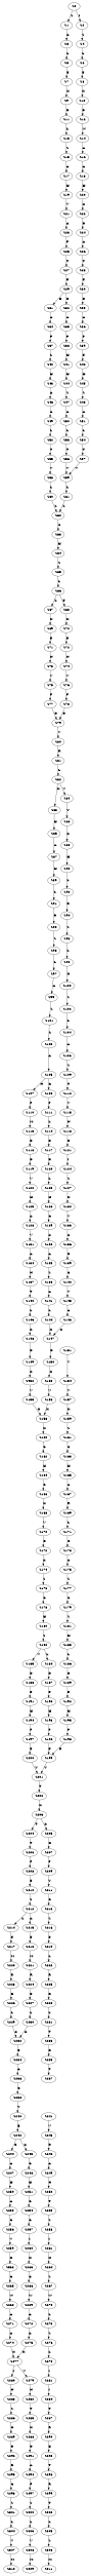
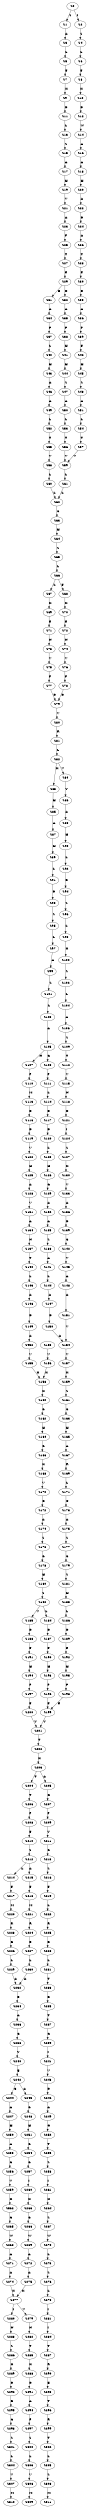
  strict digraph {
    S0
    S1
    S2
    S3
    S4
    S5
    S6
    S7
    S8
    S9
    S10
    S11
    S12
    S13
    S14
    S15
    S16
    S17
    S18
    S19
    S20
    S21
    S22
    S23
    S24
    S25
    S26
    S27
    S28
    S29
    S30
    S31
    S32
    S33
    S34
    S35
    S36
    S37
    S38
    S39
    S40
    S41
    S42
    S43
    S44
    S45
    S46
    S47
    S48
    S49
    S50
    S51
    S52
    S53
    S54
    S55
    S56
    S57
    S58
    S59
    S60
    S61
    S62
    S63
    S64
    S65
    S66
    S67
    S68
    S69
    S70
    S71
    S72
    S73
    S74
    S75
    S76
    S77
    S78
    S79
    S80
    S81
    S82
    S83
    S84
    S85
    S86
    S87
    S88
    S89
    S90
    S91
    S92
    S93
    S94
    S95
    S96
    S97
    S98
    S99
    S100
    S101
    S102
    S103
    S104
    S105
    S106
    S107
    S108
    S109
    S110
    S111
    S112
    S113
    S114
    S115
    S116
    S117
    S118
    S119
    S120
    S121
    S122
    S123
    S124
    S125
    S126
    S127
    S128
    S129
    S130
    S131
    S132
    S133
    S134
    S135
    S136
    S137
    S138
    S139
    S140
    S141
    S142
    S143
    S144
    S145
    S146
    S147
    S148
    S149
    S150
    S151
    n153 [label=S952]
    S153
    S154
    S155
    S156
    S157
    S158
    S159
    S160
    S161
    S162
    S163
    S164
    S165
    S166
    S167
    S168
    S169
    S170
    S171
    S172
    S173
    S174
    S175
    S176
    S177
    S178
    S179
    S180
    S181
    S182
    S183
    S184
    S185
    S186
    S187
    S188
    S189
    S190
    S191
    S192
    S193
    S194
    S195
    S196
    S197
    S198
    S199
    S200
    S201
    S202
    S203
    S204
    S205
    S206
    S207
    S208
    S209
    S210
    S211
    S212
    S213
    S214
    S215
    S216
    S217
    S218
    S219
    S220
    S221
    S222
    S223
    S224
    S225
    S226
    S227
    S228
    S229
    S230
    S231
    S232
    S233
    S234
    S235
    S236
    S237
    S238
+   S239
    S240
    S241
    S242
    S243
    S244
    S245
    S246
    S247
    S248
    S249
    S250
    S251
    S252
    S253
    S254
    S255
    S256
    S257
    S258
    S259
    S260
    S261
    n263 [label=S562]
    S263
    S264
    S265
    S266
    S267
    S268
    S269
    S270
    S271
    S272
    S273
    S274
    S275
    S276
    S277
    S278
    S279
    S280
    S281
    S282
    S283
    S284
    S285
    S286
    S287
    S288
    S289
    S290
    S291
    S292
    S293
    S294
    S295
    S296
    S297
    S298
    S299
    S300
    S301
    S302
    S303
    S304
    S305
    S306
    S307
    S308
    S309
    S310
    S311
    S0 -> S1 [label=S]
    S0 -> S2 [label=I]
    S1 -> S3 [label=A]
    S2 -> S4 [label=S]
    S3 -> S5 [label=L]
    S4 -> S6 [label=L]
    S5 -> S7 [label=F]
    S6 -> S8 [label=F]
    S7 -> S9 [label=K]
    S8 -> S10 [label=K]
    S9 -> S11 [label=D]
    S10 -> S12 [label=D]
    S11 -> S13 [label=L]
    S12 -> S14 [label=W]
    S13 -> S15 [label=S]
    S14 -> S16 [label=A]
    S15 -> S17 [label=A]
    S16 -> S18 [label=A]
    S17 -> S19 [label=H]
    S18 -> S20 [label=H]
    S19 -> S21 [label=V]
    S20 -> S22 [label=A]
    S21 -> S23 [label=A]
    S22 -> S24 [label=D]
    S23 -> S25 [label=P]
    S24 -> S26 [label=A]
    S25 -> S27 [label=T]
    S26 -> S28 [label=T]
    S27 -> S29 [label=F]
    S28 -> S30 [label=F]
    S29 -> S31 [label=E]
    S29 -> S32 [label=D]
    S30 -> S33 [label=D]
    S31 -> S34 [label=A]
    S32 -> S35 [label=A]
    S33 -> S36 [label=A]
    S34 -> S37 [label=P]
    S35 -> S38 [label=P]
    S36 -> S39 [label=P]
    S37 -> S40 [label=L]
    S38 -> S41 [label=H]
    S39 -> S42 [label=F]
    S40 -> S43 [label=H]
    S41 -> S44 [label=H]
    S42 -> S45 [label=H]
    S43 -> S46 [label=A]
    S44 -> S47 [label=S]
    S45 -> S48 [label=S]
    S46 -> S49 [label=A]
    S47 -> S50 [label=A]
    S48 -> S51 [label=A]
    S49 -> S52 [label=L]
    S50 -> S53 [label=L]
    S51 -> S54 [label=L]
    S52 -> S55 [label=T]
    S53 -> S56 [label=T]
    S54 -> S57 [label=T]
    S55 -> S58 [label=V]
    S56 -> S59 [label=V]
    S57 -> S59 [label=V]
    S58 -> S60 [label=L]
    S59 -> S61 [label=L]
    S60 -> S62 [label=L]
    S61 -> S62 [label=L]
    S62 -> S63 [label=C]
    S63 -> S64 [label=H]
    S64 -> S65 [label=S]
    S65 -> S66 [label=L]
    S66 -> S67 [label=L]
    S66 -> S68 [label=F]
    S67 -> S69 [label=K]
    S68 -> S70 [label=K]
    S69 -> S71 [label=F]
    S70 -> S72 [label=F]
    S71 -> S73 [label=N]
    S72 -> S74 [label=N]
    S73 -> S75 [label=V]
    S74 -> S76 [label=V]
    S75 -> S77 [label=P]
    S76 -> S78 [label=P]
    S77 -> S79 [label=D]
    S78 -> S79 [label=D]
    S79 -> S80 [label=V]
    S80 -> S81 [label=R]
    S81 -> S82 [label=L]
    S82 -> S83 [label=K]
    S82 -> S84 [label=V]
    S83 -> S85 [label=H]
    S84 -> S86 [label=Y]
    S85 -> S87 [label=A]
    S86 -> S88 [label=A]
    S87 -> S89 [label=H]
    S88 -> S90 [label=H]
    S89 -> S91 [label=L]
    S90 -> S92 [label=L]
    S91 -> S93 [label=D]
    S92 -> S94 [label=E]
    S93 -> S95 [label=S]
    S94 -> S96 [label=S]
    S95 -> S97 [label=L]
    S96 -> S98 [label=L]
    S97 -> S99 [label=A]
    S98 -> S100 [label=K]
    S99 -> S101 [label=S]
    S100 -> S102 [label=S]
    S101 -> S103 [label=L]
    S102 -> S104 [label=L]
    S103 -> S105 [label=A]
    S104 -> S106 [label=A]
    S105 -> S107 [label=N]
    S105 -> S108 [label=G]
    S106 -> S109 [label=S]
    S107 -> S110 [label=P]
    S108 -> S111 [label=P]
    S109 -> S112 [label=T]
    S110 -> S113 [label=M]
    S111 -> S114 [label=L]
    S112 -> S115 [label=V]
    S113 -> S116 [label=D]
    S114 -> S117 [label=D]
    S115 -> S118 [label=N]
    S116 -> S119 [label=D]
    S117 -> S120 [label=D]
    S118 -> S121 [label=D]
    S119 -> S122 [label=V]
    S120 -> S123 [label=L]
    S121 -> S124 [label=I]
    S122 -> S125 [label=H]
    S123 -> S126 [label=H]
    S124 -> S127 [label=S]
    S125 -> S128 [label=A]
    S126 -> S129 [label=G]
    S127 -> S130 [label=K]
    S128 -> S131 [label=V]
    S129 -> S132 [label=A]
    S130 -> S133 [label=V]
    S131 -> S134 [label=A]
    S132 -> S135 [label=A]
    S133 -> S136 [label=A]
    S134 -> S137 [label=N]
    S135 -> S138 [label=S]
    S136 -> S139 [label=D]
    S137 -> S140 [label=T]
    S138 -> S141 [label=A]
    S139 -> S142 [label=G]
    S140 -> S143 [label=L]
    S141 -> S144 [label=L]
    S142 -> S145 [label=V]
    S143 -> S146 [label=A]
    S144 -> S147 [label=A]
    S145 -> S148 [label=A]
    S146 -> S149 [label=D]
    S147 -> S150 [label=D]
-   S148 -> S147 [label=A]
+   S148 -> S151 [label=A]
    S149 -> n153 [label=A]
-   S150 -> S153 [label=A]
+   S150 -> S154 [label=A]
    S151 -> S154 [label=V]
    n153 -> S155 [label=V]
    S153 -> S156 [label=V]
    S154 -> S157 [label=V]
    S155 -> S158 [label=K]
    S156 -> S158 [label=K]
    S157 -> S159 [label=K]
    S158 -> S160 [label=K]
    S159 -> S161 [label=S]
    S160 -> S162 [label=G]
    S161 -> S163 [label=G]
    S162 -> S164 [label=H]
    S163 -> S165 [label=H]
    S164 -> S166 [label=G]
    S165 -> S167 [label=A]
    S166 -> S168 [label=K]
    S167 -> S169 [label=R]
    S168 -> S170 [label=V]
    S169 -> S171 [label=L]
    S170 -> S172 [label=Q]
    S171 -> S173 [label=Q]
    S172 -> S174 [label=A]
    S173 -> S175 [label=A]
    S174 -> S176 [label=S]
    S175 -> S177 [label=S]
    S176 -> S178 [label=G]
    S177 -> S179 [label=G]
    S178 -> S180 [label=H]
    S179 -> S181 [label=S]
    S180 -> S182 [label=S]
    S181 -> S183 [label=H]
    S182 -> S184 [label=L]
    S182 -> S185 [label=V]
    S183 -> S186 [label=L]
    S184 -> S187 [label=D]
    S185 -> S188 [label=D]
    S186 -> S189 [label=D]
    S187 -> S190 [label=F]
    S188 -> S191 [label=F]
    S189 -> S192 [label=F]
    S190 -> S193 [label=H]
    S191 -> S194 [label=H]
    S192 -> S195 [label=H]
    S193 -> S196 [label=P]
    S194 -> S197 [label=P]
    S195 -> S198 [label=P]
    S196 -> S199 [label=F]
    S197 -> S200 [label=F]
    S198 -> S199 [label=F]
    S199 -> S201 [label=Y]
    S200 -> S201 [label=Y]
    S201 -> S202 [label=T]
    S202 -> S203 [label=K]
    S203 -> S204 [label=T]
    S203 -> S205 [label=A]
    S204 -> S206 [label=T]
    S205 -> S207 [label=Q]
    S206 -> S208 [label=P]
    S207 -> S209 [label=P]
    S208 -> S210 [label=F]
    S209 -> S211 [label=Y]
    S210 -> S212 [label=S]
    S211 -> S213 [label=C]
    S212 -> S214 [label=L]
    S212 -> S215 [label=A]
    S213 -> S216 [label=S]
    S214 -> S217 [label=F]
    S215 -> S218 [label=F]
    S216 -> S219 [label=F]
    S217 -> S220 [label=M]
    S218 -> S221 [label=M]
    S219 -> S222 [label=L]
    S220 -> S223 [label=R]
    S221 -> S224 [label=R]
    S222 -> S225 [label=R]
    S223 -> S226 [label=E]
    S224 -> S227 [label=E]
    S225 -> S228 [label=E]
    S226 -> S229 [label=L]
    S227 -> S230 [label=L]
    S228 -> S231 [label=L]
    S229 -> S232 [label=A]
    S230 -> S232 [label=A]
    S231 -> S233 [label=T]
    S232 -> S234 [label=E]
    S233 -> S235 [label=E]
    S234 -> S236 [label=A]
    S235 -> S237 [label=T]
    S236 -> S238 [label=G]
+   S237 -> S239 [label=G]
    S238 -> S240 [label=Y]
+   S239 -> S241 [label=I]
    S240 -> S242 [label=E]
    S241 -> S243 [label=V]
    S242 -> S244 [label=G]
    S242 -> S245 [label=A]
    S243 -> S246 [label=D]
    S244 -> S247 [label=A]
    S245 -> S248 [label=G]
    S246 -> S249 [label=A]
    S247 -> S250 [label=H]
    S248 -> S251 [label=H]
    S249 -> S252 [label=Q]
    S250 -> S253 [label=A]
    S251 -> S254 [label=G]
    S252 -> S255 [label=T]
    S253 -> S256 [label=G]
    S254 -> S257 [label=G]
    S255 -> S258 [label=S]
    S256 -> S259 [label=V]
    S257 -> S260 [label=I]
    S258 -> S261 [label=I]
    S259 -> n263 [label=K]
    S260 -> S263 [label=K]
    S261 -> S264 [label=K]
    n263 -> S265 [label=G]
    S263 -> S266 [label=G]
    S264 -> S267 [label=S]
    S265 -> S268 [label=W]
    S266 -> S269 [label=W]
    S267 -> S270 [label=W]
    S268 -> S271 [label=A]
    S269 -> S272 [label=A]
    S270 -> S273 [label=L]
    S271 -> S274 [label=A]
    S272 -> S275 [label=A]
    S273 -> S276 [label=S]
    S274 -> S277 [label=K]
    S275 -> S277 [label=K]
    S276 -> S278 [label=L]
    S277 -> S279 [label=V]
    S277 -> S280 [label=I]
    S278 -> S281 [label=I]
    S279 -> S282 [label=N]
    S280 -> S283 [label=N]
    S281 -> S284 [label=I]
    S282 -> S285 [label=T]
    S283 -> S286 [label=S]
    S284 -> S287 [label=T]
    S285 -> S288 [label=K]
    S286 -> S289 [label=K]
    S287 -> S290 [label=R]
    S288 -> S291 [label=D]
    S289 -> S292 [label=D]
    S290 -> S293 [label=E]
    S291 -> S294 [label=A]
    S292 -> S295 [label=E]
    S293 -> S296 [label=T]
    S294 -> S297 [label=P]
    S295 -> S298 [label=G]
    S296 -> S299 [label=R]
    S297 -> S300 [label=S]
    S298 -> S301 [label=S]
    S299 -> S302 [label=T]
    S300 -> S303 [label=L]
    S301 -> S304 [label=L]
    S302 -> S305 [label=L]
    S303 -> S306 [label=V]
    S304 -> S307 [label=V]
    S305 -> S308 [label=S]
    S306 -> S309 [label=M]
    S307 -> S310 [label=M]
    S308 -> S311 [label=M]
  }
